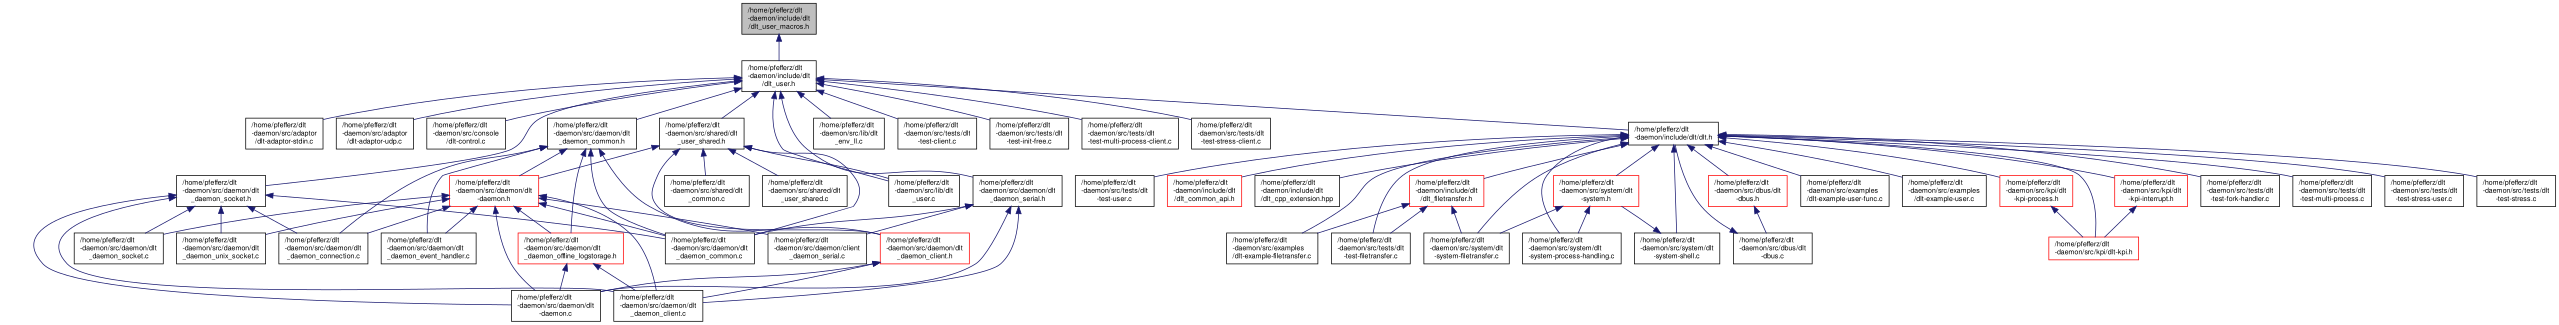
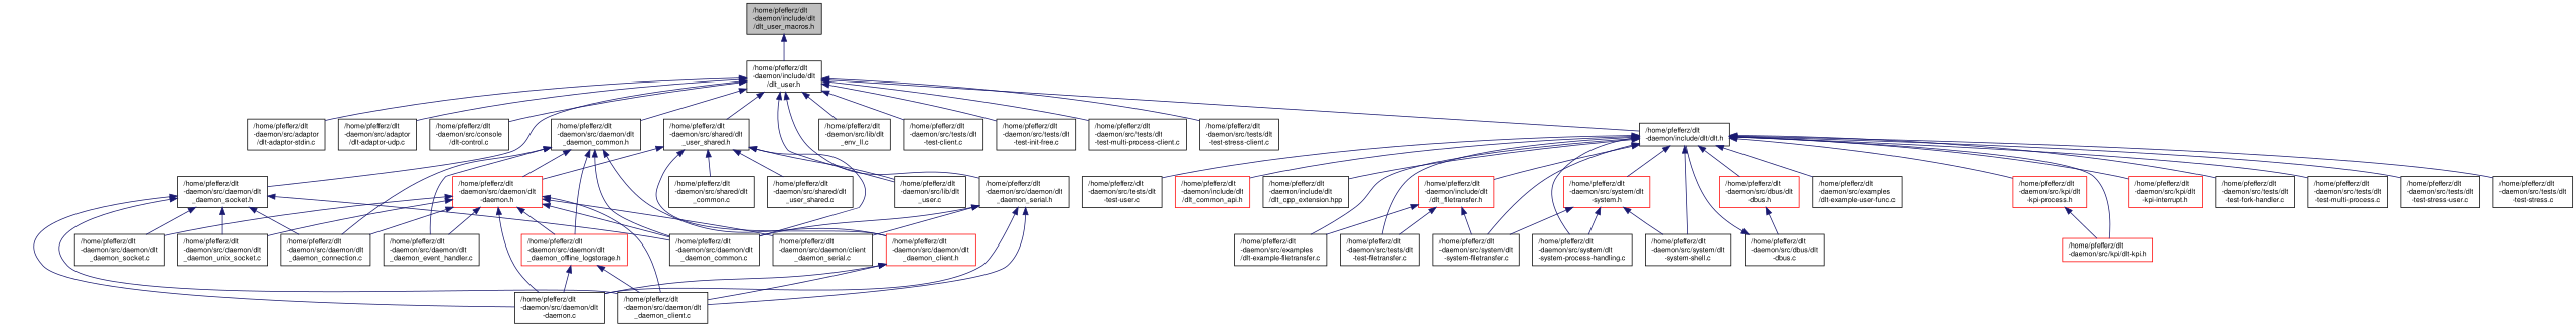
  digraph {
    node [color=black fillcolor=white fontname=FreeSans fontsize=10 shape=record style=filled]
    edge [color=midnightblue dir=back fontname=FreeSans fontsize=10 labelfontname=FreeSans labelfontsize=10 style=solid]
    n1 [fillcolor=grey75 fontcolor=black height=0.2 label="/home/pfefferz/dlt\l-daemon/include/dlt\l/dlt_user_macros.h" width=0.4]
    n2 [height=0.2 label="/home/pfefferz/dlt\l-daemon/include/dlt\l/dlt_user.h" width=0.4]
    n3 [height=0.2 label="/home/pfefferz/dlt\l-daemon/src/adaptor\l/dlt-adaptor-stdin.c" width=0.4]
    n4 [height=0.2 label="/home/pfefferz/dlt\l-daemon/src/adaptor\l/dlt-adaptor-udp.c" width=0.4]
    n5 [height=0.2 label="/home/pfefferz/dlt\l-daemon/src/console\l/dlt-control.c" width=0.4]
    n6 [height=0.2 label="/home/pfefferz/dlt\l-daemon/src/daemon/dlt\l_daemon_common.h" width=0.4]
    n7 [height=0.2 label="/home/pfefferz/dlt\l-daemon/src/daemon/dlt\l_daemon_socket.h" width=0.4]
    n8 [height=0.2 label="/home/pfefferz/dlt\l-daemon/src/daemon/dlt\l_daemon_serial.h" width=0.4]
    n9 [height=0.2 label="/home/pfefferz/dlt\l-daemon/src/lib/dlt\l_env_ll.c" width=0.4]
    n10 [height=0.2 label="/home/pfefferz/dlt\l-daemon/src/lib/dlt\l_user.c" width=0.4]
    n11 [height=0.2 label="/home/pfefferz/dlt\l-daemon/src/shared/dlt\l_user_shared.h" width=0.4]
    n12 [height=0.2 label="/home/pfefferz/dlt\l-daemon/src/tests/dlt\l-test-client.c" width=0.4]
    n13 [height=0.2 label="/home/pfefferz/dlt\l-daemon/src/tests/dlt\l-test-init-free.c" width=0.4]
    n14 [height=0.2 label="/home/pfefferz/dlt\l-daemon/src/tests/dlt\l-test-multi-process-client.c" width=0.4]
    n15 [height=0.2 label="/home/pfefferz/dlt\l-daemon/src/tests/dlt\l-test-stress-client.c" width=0.4]
    n16 [height=0.2 label="/home/pfefferz/dlt\l-daemon/include/dlt/dlt.h" width=0.4]
    n17 [color=red height=0.2 label="/home/pfefferz/dlt\l-daemon/src/daemon/dlt\l-daemon.h" width=0.4]
    n18 [color=red height=0.2 label="/home/pfefferz/dlt\l-daemon/src/daemon/dlt\l_daemon_offline_logstorage.h" width=0.4]
    n19 [height=0.2 label="/home/pfefferz/dlt\l-daemon/src/daemon/dlt\l_daemon_common.c" width=0.4]
    n20 [height=0.2 label="/home/pfefferz/dlt\l-daemon/src/daemon/dlt\l_daemon_connection.c" width=0.4]
    n21 [height=0.2 label="/home/pfefferz/dlt\l-daemon/src/daemon/dlt\l_daemon_event_handler.c" width=0.4]
    n22 [color=red height=0.2 label="/home/pfefferz/dlt\l-daemon/src/daemon/dlt\l_daemon_client.h" width=0.4]
    n23 [height=0.2 label="/home/pfefferz/dlt\l-daemon/src/daemon/dlt\l-daemon.c" width=0.4]
    n24 [height=0.2 label="/home/pfefferz/dlt\l-daemon/src/daemon/dlt\l_daemon_client.c" width=0.4]
    n25 [height=0.2 label="/home/pfefferz/dlt\l-daemon/src/daemon/dlt\l_daemon_socket.c" width=0.4]
    n26 [height=0.2 label="/home/pfefferz/dlt\l-daemon/src/daemon/dlt\l_daemon_unix_socket.c" width=0.4]
    n27 [height=0.2 label="/home/pfefferz/dlt\l-daemon/src/daemon/client\l_daemon_serial.c" width=0.4]
    n28 [height=0.2 label="/home/pfefferz/dlt\l-daemon/src/shared/dlt\l_common.c" width=0.4]
    n29 [height=0.2 label="/home/pfefferz/dlt\l-daemon/src/shared/dlt\l_user_shared.c" width=0.4]
    n30 [color=red height=0.2 label="/home/pfefferz/dlt\l-daemon/src/dbus/dlt\l-dbus.h" width=0.4]
    n31 [height=0.2 label="/home/pfefferz/dlt\l-daemon/src/examples\l/dlt-example-filetransfer.c" width=0.4]
    n32 [height=0.2 label="/home/pfefferz/dlt\l-daemon/src/examples\l/dlt-example-user-func.c" width=0.4]
-   n33 [height=0.2 label="/home/pfefferz/dlt\l-daemon/src/examples\l/dlt-example-user.c" width=0.4]
    n34 [color=red height=0.2 label="/home/pfefferz/dlt\l-daemon/src/kpi/dlt\l-kpi-interrupt.h" width=0.4]
    n35 [color=red height=0.2 label="/home/pfefferz/dlt\l-daemon/src/kpi/dlt-kpi.h" width=0.4]
    n36 [color=red height=0.2 label="/home/pfefferz/dlt\l-daemon/src/kpi/dlt\l-kpi-process.h" width=0.4]
    n37 [color=red height=0.2 label="/home/pfefferz/dlt\l-daemon/src/system/dlt\l-system.h" width=0.4]
    n38 [height=0.2 label="/home/pfefferz/dlt\l-daemon/src/system/dlt\l-system-filetransfer.c" width=0.4]
    n39 [height=0.2 label="/home/pfefferz/dlt\l-daemon/src/system/dlt\l-system-process-handling.c" width=0.4]
    n40 [height=0.2 label="/home/pfefferz/dlt\l-daemon/src/system/dlt\l-system-shell.c" width=0.4]
    n41 [height=0.2 label="/home/pfefferz/dlt\l-daemon/src/tests/dlt\l-test-filetransfer.c" width=0.4]
    n42 [height=0.2 label="/home/pfefferz/dlt\l-daemon/src/tests/dlt\l-test-fork-handler.c" width=0.4]
    n43 [height=0.2 label="/home/pfefferz/dlt\l-daemon/src/tests/dlt\l-test-multi-process.c" width=0.4]
    n44 [height=0.2 label="/home/pfefferz/dlt\l-daemon/src/tests/dlt\l-test-stress-user.c" width=0.4]
    n45 [height=0.2 label="/home/pfefferz/dlt\l-daemon/src/tests/dlt\l-test-stress.c" width=0.4]
    n46 [height=0.2 label="/home/pfefferz/dlt\l-daemon/src/tests/dlt\l-test-user.c" width=0.4]
    n47 [color=red height=0.2 label="/home/pfefferz/dlt\l-daemon/include/dlt\l/dlt_common_api.h" width=0.4]
    n48 [height=0.2 label="/home/pfefferz/dlt\l-daemon/include/dlt\l/dlt_cpp_extension.hpp" width=0.4]
    n49 [color=red height=0.2 label="/home/pfefferz/dlt\l-daemon/include/dlt\l/dlt_filetransfer.h" width=0.4]
    n50 [height=0.2 label="/home/pfefferz/dlt\l-daemon/src/dbus/dlt\l-dbus.c" width=0.4]
    n1 -> n2
    n2 -> n3
    n2 -> n4
    n2 -> n5
    n2 -> n6
    n2 -> n7
    n2 -> n8
    n2 -> n9
    n2 -> n10
    n2 -> n11
    n2 -> n12
    n2 -> n13
    n2 -> n14
    n2 -> n15
    n2 -> n16
    n6 -> n17
    n6 -> n18
    n6 -> n19
    n6 -> n20
    n6 -> n21
    n6 -> n22
    n7 -> n19
    n7 -> n20
    n7 -> n23
    n7 -> n24
    n7 -> n25
    n7 -> n26
    n8 -> n19
    n8 -> n23
    n8 -> n24
    n8 -> n27
    n11 -> n10
    n11 -> n17
    n11 -> n19
    n11 -> n22
    n11 -> n28
    n11 -> n29
    n16 -> n30
    n16 -> n31
    n16 -> n32
-   n16 -> n33
    n16 -> n34
    n16 -> n35
    n16 -> n36
    n16 -> n37
    n16 -> n38
    n16 -> n39
    n16 -> n40
    n16 -> n41
    n16 -> n42
    n16 -> n43
    n16 -> n44
    n16 -> n45
    n16 -> n46
    n16 -> n47
    n16 -> n48
    n16 -> n49
    n17 -> n18
    n17 -> n19
    n17 -> n20
    n17 -> n21
    n17 -> n23
    n17 -> n24
    n17 -> n25
    n17 -> n26
    n17 -> n27
    n18 -> n23
    n18 -> n24
    n22 -> n23
    n22 -> n24
    n30 -> n50
-   n34 -> n35
    n36 -> n35
    n37 -> n38
    n37 -> n39
-   n40 -> n37
+   n37 -> n40
    n49 -> n31
    n49 -> n38
    n49 -> n41
    n50 -> n16
  }
